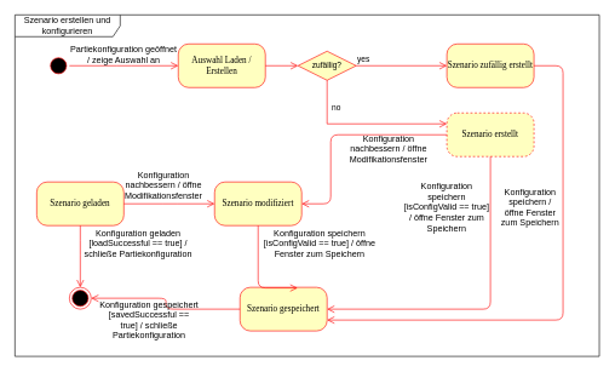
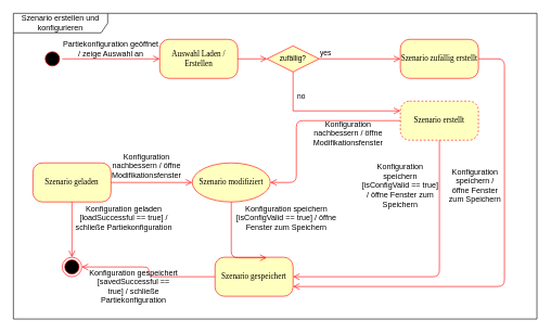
  <mxCell id="0" />
  <mxCell id="1" parent="0" />
  <mxCell id="2" value="Szenario erstellen und konfigurieren" style="shape=umlFrame;whiteSpace=wrap;html=1;width=145;height=30;" vertex="1" parent="1"><mxGeometry x="20" y="20" width="805" height="470" as="geometry" /></mxCell>
  <mxCell id="3" value="Auswahl Laden / Erstellen" style="rounded=1;whiteSpace=wrap;html=1;arcSize=24;fillColor=#ffffc0;strokeColor=#ff0000;shadow=0;comic=0;labelBackgroundColor=none;fontFamily=Verdana;fontSize=12;fontColor=#000000;align=center;" parent="1" vertex="1"><mxGeometry x="245" y="60" width="120" height="60" as="geometry" /></mxCell>
  <mxCell id="4" value="" style="ellipse;html=1;shape=endState;fillColor=#000000;strokeColor=#ff0000;rounded=1;shadow=0;comic=0;labelBackgroundColor=none;fontFamily=Verdana;fontSize=12;fontColor=#000000;align=center;" parent="1" vertex="1"><mxGeometry x="95" y="395" width="30" height="30" as="geometry" /></mxCell>
  <mxCell id="5" style="edgeStyle=elbowEdgeStyle;html=1;labelBackgroundColor=none;endArrow=open;endSize=8;strokeColor=#ff0000;fontFamily=Verdana;fontSize=12;align=left;" parent="1" source="6" target="3" edge="1"><mxGeometry relative="1" as="geometry" /></mxCell>
  <mxCell id="6" value="" style="ellipse;html=1;shape=startState;fillColor=#000000;strokeColor=#ff0000;rounded=1;shadow=0;comic=0;labelBackgroundColor=none;fontFamily=Verdana;fontSize=12;fontColor=#000000;align=center;direction=south;" parent="1" vertex="1"><mxGeometry x="65" y="75" width="30" height="30" as="geometry" /></mxCell>
  <mxCell id="7" value="Szenario erstellt" style="rounded=1;whiteSpace=wrap;html=1;arcSize=24;fillColor=#ffffc0;strokeColor=#ff0000;shadow=0;comic=0;labelBackgroundColor=none;fontFamily=Verdana;fontSize=12;fontColor=#000000;align=center;dashed=1;" parent="1" vertex="1"><mxGeometry x="615" y="155" width="120" height="60" as="geometry" /></mxCell>
  <mxCell id="8" value="Szenario geladen" style="rounded=1;whiteSpace=wrap;html=1;arcSize=24;fillColor=#ffffc0;strokeColor=#ff0000;shadow=0;comic=0;labelBackgroundColor=none;fontFamily=Verdana;fontSize=12;fontColor=#000000;align=center;" parent="1" vertex="1"><mxGeometry x="50" y="250" width="120" height="60" as="geometry" /></mxCell>
  <mxCell id="9" value="Szenario gespeichert" style="rounded=1;whiteSpace=wrap;html=1;arcSize=24;fillColor=#ffffc0;strokeColor=#ff0000;shadow=0;comic=0;labelBackgroundColor=none;fontFamily=Verdana;fontSize=12;fontColor=#000000;align=center;" parent="1" vertex="1"><mxGeometry x="330" y="395" width="120" height="60" as="geometry" /></mxCell>
  <mxCell id="10" value="Szenario zufällig erstellt" style="rounded=1;whiteSpace=wrap;html=1;arcSize=24;fillColor=#ffffc0;strokeColor=#ff0000;shadow=0;comic=0;labelBackgroundColor=none;fontFamily=Verdana;fontSize=12;fontColor=#000000;align=center;" parent="1" vertex="1"><mxGeometry x="615" y="60" width="120" height="60" as="geometry" /></mxCell>
  <mxCell id="11" style="edgeStyle=elbowEdgeStyle;html=1;labelBackgroundColor=none;endArrow=open;endSize=8;strokeColor=#ff0000;fontFamily=Verdana;fontSize=12;align=left;exitX=0;exitY=0.5;exitDx=0;exitDy=0;entryX=1;entryY=0.5;entryDx=0;entryDy=0;" parent="1" source="9" target="4" edge="1"><mxGeometry relative="1" as="geometry"><mxPoint x="-95" y="10" as="sourcePoint" /><mxPoint x="-15" y="10" as="targetPoint" /></mxGeometry></mxCell>
  <mxCell id="12" style="edgeStyle=elbowEdgeStyle;html=1;labelBackgroundColor=none;endArrow=open;endSize=8;strokeColor=#ff0000;fontFamily=Verdana;fontSize=12;align=left;entryX=0.5;entryY=0;entryDx=0;entryDy=0;exitX=0.5;exitY=1;exitDx=0;exitDy=0;" parent="1" source="8" target="4" edge="1"><mxGeometry relative="1" as="geometry"><mxPoint x="-110" y="135" as="sourcePoint" /><mxPoint x="-85" y="200" as="targetPoint" /><Array as="points"><mxPoint x="110" y="340" /></Array></mxGeometry></mxCell>
- <mxCell id="13" value="Szenario modifiziert" style="rounded=1;whiteSpace=wrap;html=1;arcSize=24;fillColor=#ffffc0;strokeColor=#ff0000;shadow=0;comic=0;labelBackgroundColor=none;fontFamily=Verdana;fontSize=12;fontColor=#000000;align=center;" parent="1" vertex="1"><mxGeometry x="295" y="250" width="120" height="60" as="geometry" /></mxCell>
+ <mxCell id="13" value="Szenario modifiziert" style="ellipse;whiteSpace=wrap;html=1;arcSize=24;fillColor=#ffffc0;strokeColor=#ff0000;shadow=0;comic=0;labelBackgroundColor=none;fontFamily=Verdana;fontSize=12;fontColor=#000000;align=center;" parent="1" vertex="1"><mxGeometry x="295" y="250" width="120" height="60" as="geometry" /></mxCell>
  <mxCell id="14" style="edgeStyle=elbowEdgeStyle;html=1;labelBackgroundColor=none;endArrow=open;endSize=8;strokeColor=#ff0000;fontFamily=Verdana;fontSize=12;align=left;exitX=1;exitY=0.5;exitDx=0;exitDy=0;entryX=0;entryY=0.5;entryDx=0;entryDy=0;" parent="1" source="8" target="13" edge="1"><mxGeometry relative="1" as="geometry"><mxPoint x="15" y="95" as="sourcePoint" /><mxPoint x="75" y="95" as="targetPoint" /></mxGeometry></mxCell>
  <mxCell id="15" style="edgeStyle=elbowEdgeStyle;html=1;labelBackgroundColor=none;endArrow=open;endSize=8;strokeColor=#ff0000;fontFamily=Verdana;fontSize=12;align=left;exitX=0.5;exitY=1;exitDx=0;exitDy=0;entryX=1;entryY=0.5;entryDx=0;entryDy=0;" parent="1" source="7" target="9" edge="1"><mxGeometry relative="1" as="geometry"><mxPoint x="355" y="189.58" as="sourcePoint" /><mxPoint x="235" y="189.58" as="targetPoint" /><Array as="points"><mxPoint x="675" y="310" /></Array></mxGeometry></mxCell>
  <mxCell id="16" style="edgeStyle=elbowEdgeStyle;html=1;labelBackgroundColor=none;endArrow=open;endSize=8;strokeColor=#ff0000;fontFamily=Verdana;fontSize=12;align=left;exitX=0;exitY=0.5;exitDx=0;exitDy=0;entryX=1;entryY=0.5;entryDx=0;entryDy=0;" parent="1" source="7" target="13" edge="1"><mxGeometry relative="1" as="geometry"><mxPoint x="335" y="135" as="sourcePoint" /><mxPoint x="210" y="200" as="targetPoint" /><Array as="points"><mxPoint x="455" y="185" /></Array></mxGeometry></mxCell>
  <mxCell id="17" value="&lt;font style=&quot;font-size: 11px&quot;&gt;zufällig?&lt;/font&gt;" style="rhombus;whiteSpace=wrap;html=1;fillColor=#ffffc0;strokeColor=#ff0000;" parent="1" vertex="1"><mxGeometry x="410" y="70" width="80" height="40" as="geometry" /></mxCell>
  <mxCell id="18" value="yes" style="edgeStyle=orthogonalEdgeStyle;html=1;align=left;verticalAlign=bottom;endArrow=open;endSize=8;strokeColor=#ff0000;rounded=0;entryX=0;entryY=0.5;entryDx=0;entryDy=0;" parent="1" source="17" target="10" edge="1"><mxGeometry x="-1" relative="1" as="geometry"><mxPoint x="355" y="-5" as="targetPoint" /></mxGeometry></mxCell>
  <mxCell id="19" value="no" style="edgeStyle=orthogonalEdgeStyle;html=1;align=left;verticalAlign=top;endArrow=open;endSize=8;strokeColor=#ff0000;rounded=0;entryX=0;entryY=0.25;entryDx=0;entryDy=0;" parent="1" source="17" target="7" edge="1"><mxGeometry x="-0.778" y="5" relative="1" as="geometry"><mxPoint x="235" y="75" as="targetPoint" /><Array as="points"><mxPoint x="450" y="170" /></Array><mxPoint as="offset" /></mxGeometry></mxCell>
  <mxCell id="20" style="edgeStyle=elbowEdgeStyle;html=1;labelBackgroundColor=none;endArrow=open;endSize=8;strokeColor=#ff0000;fontFamily=Verdana;fontSize=12;align=left;exitX=1;exitY=0.5;exitDx=0;exitDy=0;entryX=0;entryY=0.5;entryDx=0;entryDy=0;" parent="1" source="3" target="17" edge="1"><mxGeometry relative="1" as="geometry"><mxPoint x="115" y="-0.42" as="sourcePoint" /><mxPoint x="190" y="-0.42" as="targetPoint" /></mxGeometry></mxCell>
  <mxCell id="21" style="edgeStyle=elbowEdgeStyle;html=1;labelBackgroundColor=none;endArrow=open;endSize=8;strokeColor=#ff0000;fontFamily=Verdana;fontSize=12;align=left;exitX=0.5;exitY=1;exitDx=0;exitDy=0;entryX=0.661;entryY=0.014;entryDx=0;entryDy=0;entryPerimeter=0;" parent="1" source="13" target="9" edge="1"><mxGeometry relative="1" as="geometry"><mxPoint x="120" y="320" as="sourcePoint" /><mxPoint x="355" y="365" as="targetPoint" /><Array as="points"><mxPoint x="355" y="340" /><mxPoint x="335" y="340" /></Array></mxGeometry></mxCell>
  <mxCell id="22" value="Konfiguration speichern [isConfigValid == true] / öffne Fenster zum Speichern" style="text;html=1;strokeColor=none;fillColor=none;align=center;verticalAlign=middle;whiteSpace=wrap;rounded=0;" vertex="1" parent="1"><mxGeometry x="555" y="270" width="120" height="30" as="geometry" /></mxCell>
  <mxCell id="23" value="Partiekonfiguration geöffnet / zeige Auswahl an" style="text;html=1;strokeColor=none;fillColor=none;align=center;verticalAlign=middle;whiteSpace=wrap;rounded=0;" vertex="1" parent="1"><mxGeometry x="95" y="60" width="150" height="30" as="geometry" /></mxCell>
  <mxCell id="24" style="edgeStyle=elbowEdgeStyle;html=1;labelBackgroundColor=none;endArrow=open;endSize=8;strokeColor=#ff0000;fontFamily=Verdana;fontSize=12;align=left;exitX=1;exitY=0.5;exitDx=0;exitDy=0;entryX=1;entryY=0.75;entryDx=0;entryDy=0;" edge="1" parent="1" source="10" target="9"><mxGeometry relative="1" as="geometry"><mxPoint x="685" y="225" as="sourcePoint" /><mxPoint x="405" y="405" as="targetPoint" /><Array as="points"><mxPoint x="775" y="240" /></Array></mxGeometry></mxCell>
  <mxCell id="25" value="Konfiguration speichern / öffne Fenster zum Speichern" style="text;html=1;strokeColor=none;fillColor=none;align=center;verticalAlign=middle;whiteSpace=wrap;rounded=0;" vertex="1" parent="1"><mxGeometry x="685" y="270" width="90" height="30" as="geometry" /></mxCell>
  <mxCell id="26" value="Konfiguration nachbessern / öffne Modifikationsfenster" style="text;html=1;strokeColor=none;fillColor=none;align=center;verticalAlign=middle;whiteSpace=wrap;rounded=0;" vertex="1" parent="1"><mxGeometry x="485" y="190" width="100" height="30" as="geometry" /></mxCell>
  <mxCell id="27" value="Konfiguration nachbessern / öffne Modifikationsfenster" style="text;html=1;strokeColor=none;fillColor=none;align=center;verticalAlign=middle;whiteSpace=wrap;rounded=0;" vertex="1" parent="1"><mxGeometry x="175" y="240" width="100" height="30" as="geometry" /></mxCell>
  <mxCell id="28" value="Konfiguration speichern [isConfigValid == true] / öffne Fenster zum Speichern" style="text;html=1;strokeColor=none;fillColor=none;align=center;verticalAlign=middle;whiteSpace=wrap;rounded=0;" vertex="1" parent="1"><mxGeometry x="355" y="320" width="170" height="30" as="geometry" /></mxCell>
  <mxCell id="29" value="Konfiguration geladen [loadSuccessful == true] / schließe Partiekonfiguration" style="text;html=1;strokeColor=none;fillColor=none;align=center;verticalAlign=middle;whiteSpace=wrap;rounded=0;" vertex="1" parent="1"><mxGeometry x="105" y="320" width="170" height="30" as="geometry" /></mxCell>
  <mxCell id="30" value="Konfiguration gespeichert [savedSuccessful == true] / schließe Partiekonfiguration" style="text;html=1;strokeColor=none;fillColor=none;align=center;verticalAlign=middle;whiteSpace=wrap;rounded=0;" vertex="1" parent="1"><mxGeometry x="135" y="425" width="140" height="30" as="geometry" /></mxCell>
